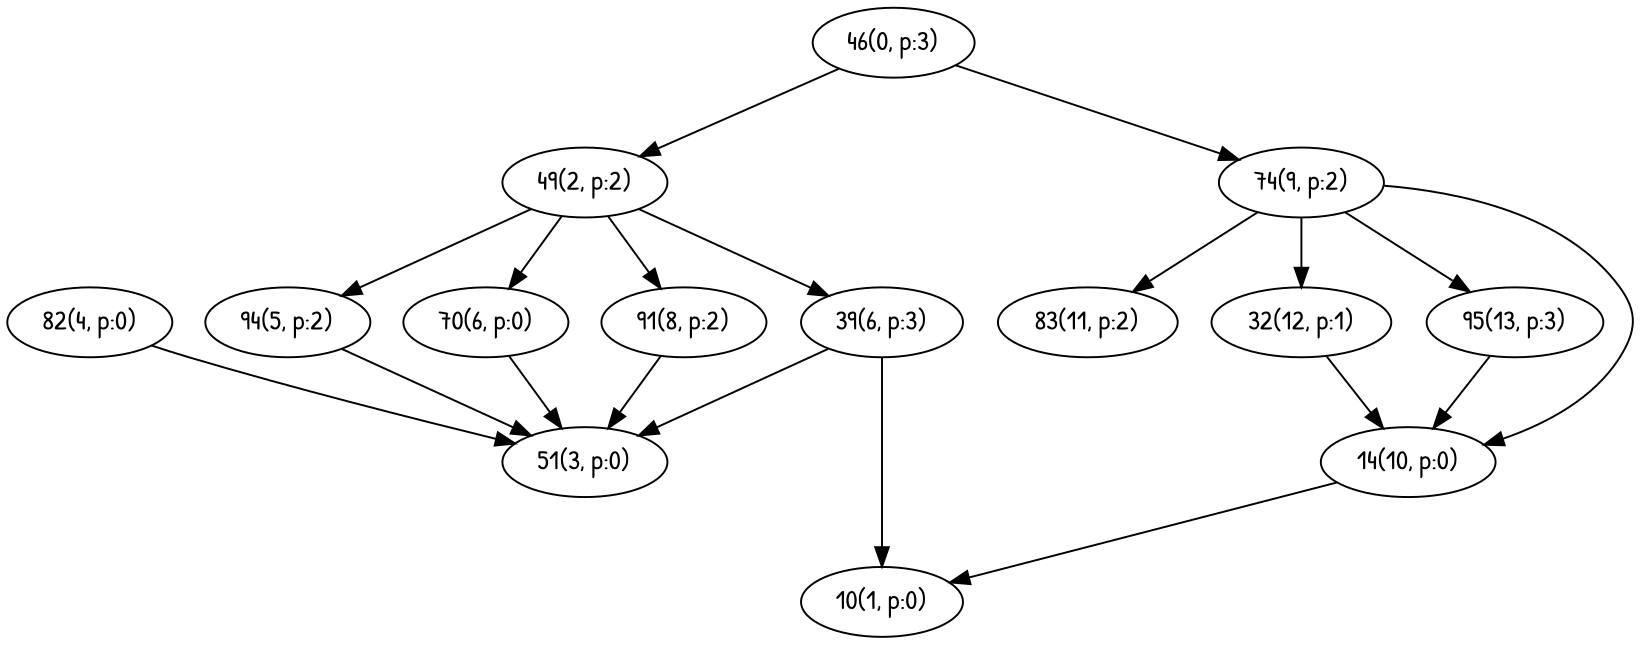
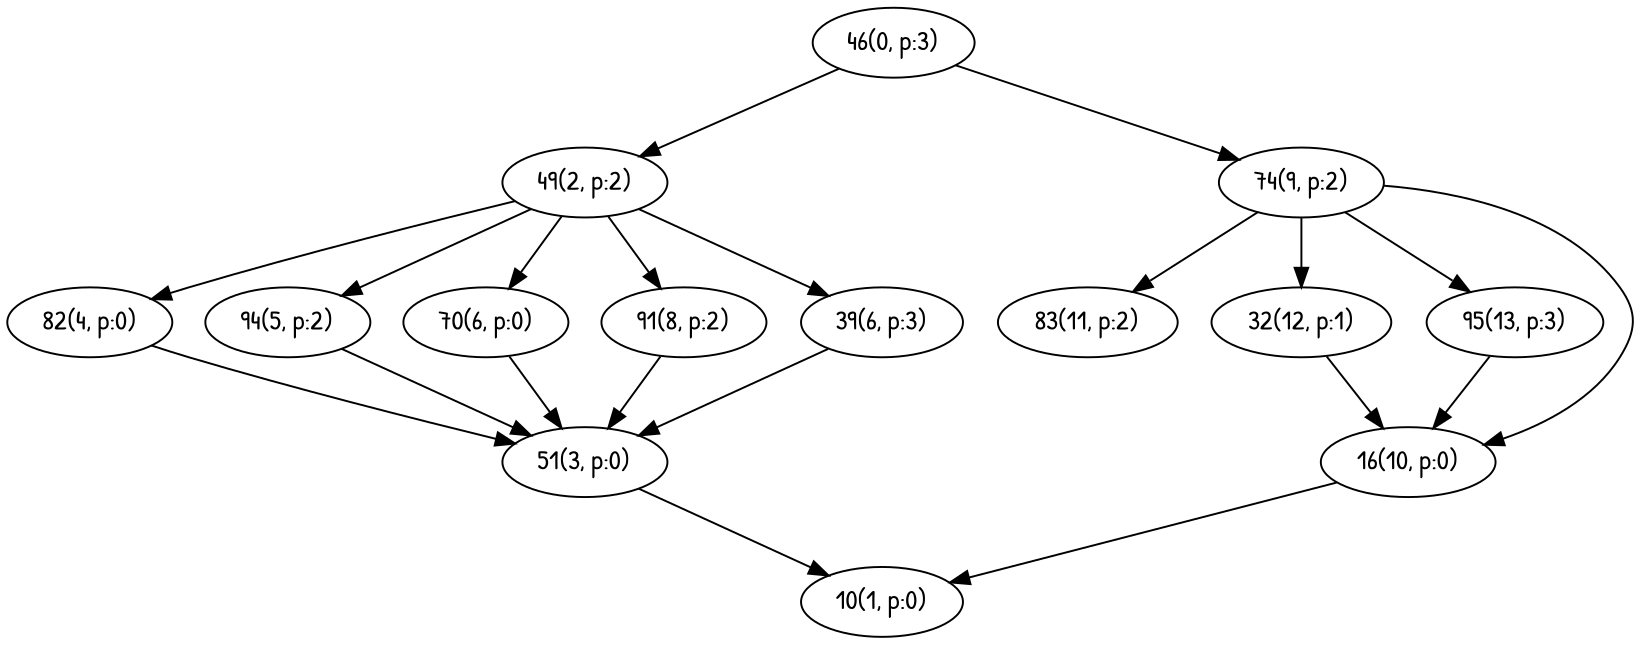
  digraph {
    fontname="Patrick Hand"
    node [fontname="Patrick Hand"]
    edge [fontname="Patrick Hand"]
    n1 [label="46(0, p:3)"]
    n2 [label="49(2, p:2)"]
    n3 [label="74(9, p:2)"]
    n4 [label="82(4, p:0)"]
    n5 [label="94(5, p:2)"]
    n6 [label="39(6, p:3)"]
    n7 [label="70(6, p:0)"]
    n8 [label="91(8, p:2)"]
    n9 [label="83(11, p:2)"]
    n10 [label="32(12, p:1)"]
    n11 [label="95(13, p:3)"]
-   n12 [label="14(10, p:0)"]
+   n12 [label="16(10, p:0)"]
    n13 [label="10(1, p:0)"]
    n14 [label="51(3, p:0)"]
    n1 -> n2
    n1 -> n3
+   n2 -> n4
    n2 -> n5
    n2 -> n6
    n2 -> n7
    n2 -> n8
    n3 -> n9
    n3 -> n10
    n3 -> n11
    n3 -> n12
    n4 -> n14
    n5 -> n14
    n6 -> n14
    n7 -> n14
    n8 -> n14
    n10 -> n12
    n11 -> n12
    n12 -> n13
-   n6 -> n13
+   n14 -> n13
  }
